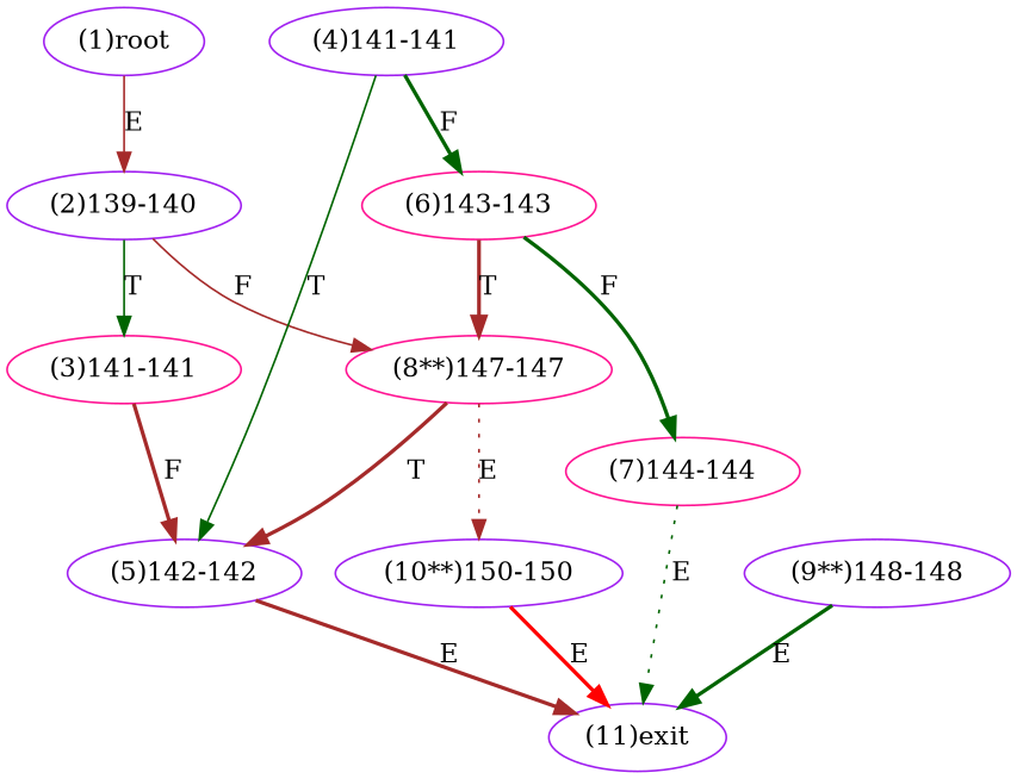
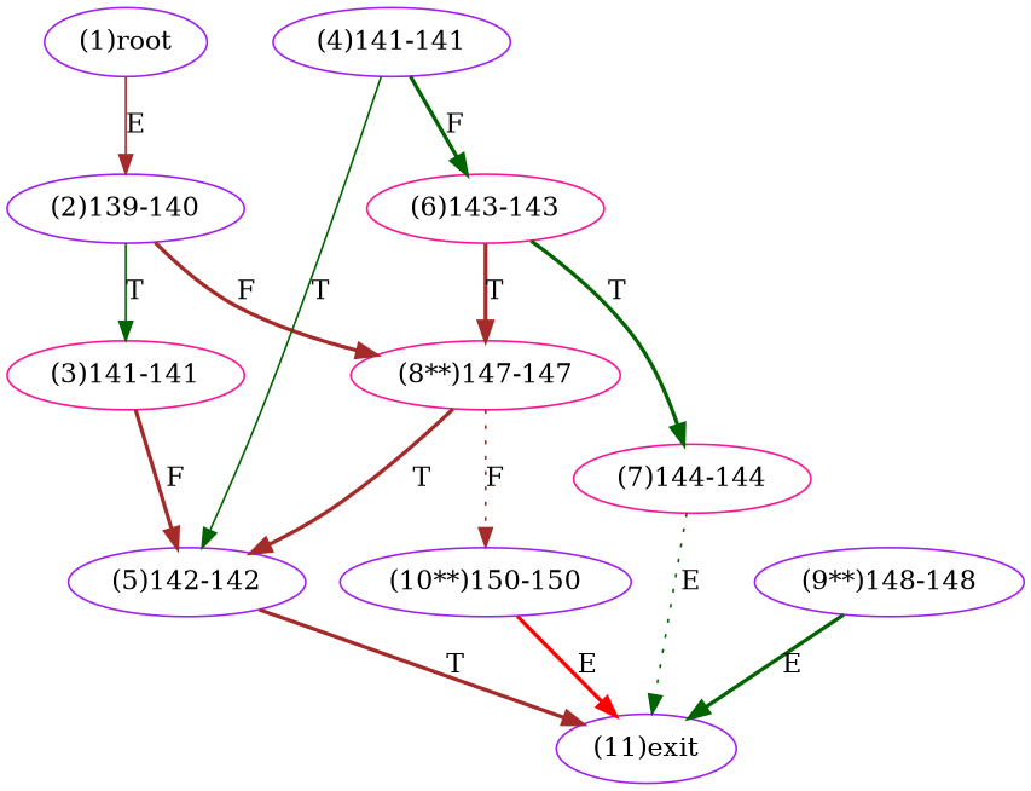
  digraph {
    node [color=purple]
    edge [color=brown style=bold]
    n1 [label="(1)root"]
    n2 [label="(2)139-140"]
    n3 [color=deeppink label="(3)141-141"]
    n4 [color=deeppink label="(8**)147-147"]
    n5 [label="(5)142-142"]
    n6 [label="(10**)150-150"]
    n7 [label="(4)141-141"]
    n8 [color=deeppink label="(6)143-143"]
    n9 [label="(11)exit"]
    n10 [color=deeppink label="(7)144-144"]
    n11 [label="(9**)148-148"]
    n1 -> n2 [label=E style=solid]
    n2 -> n3 [color=darkgreen label=T style=solid]
-   n2 -> n4 [label=F style=solid]
+   n2 -> n4 [label=F]
    n3 -> n5 [label=F]
    n4 -> n5 [label=T]
-   n4 -> n6 [label=E style=dotted]
-   n5 -> n9 [label=E]
+   n4 -> n6 [label=F style=dotted]
+   n5 -> n9 [label=T]
    n6 -> n9 [color=red label=E]
    n7 -> n5 [color=darkgreen label=T style=solid]
    n7 -> n8 [color=darkgreen label=F]
    n8 -> n4 [label=T]
-   n8 -> n10 [color=darkgreen label=F]
+   n8 -> n10 [color=darkgreen label=T]
    n10 -> n9 [color=darkgreen label=E style=dotted]
    n11 -> n9 [color=darkgreen label=E]
  }
